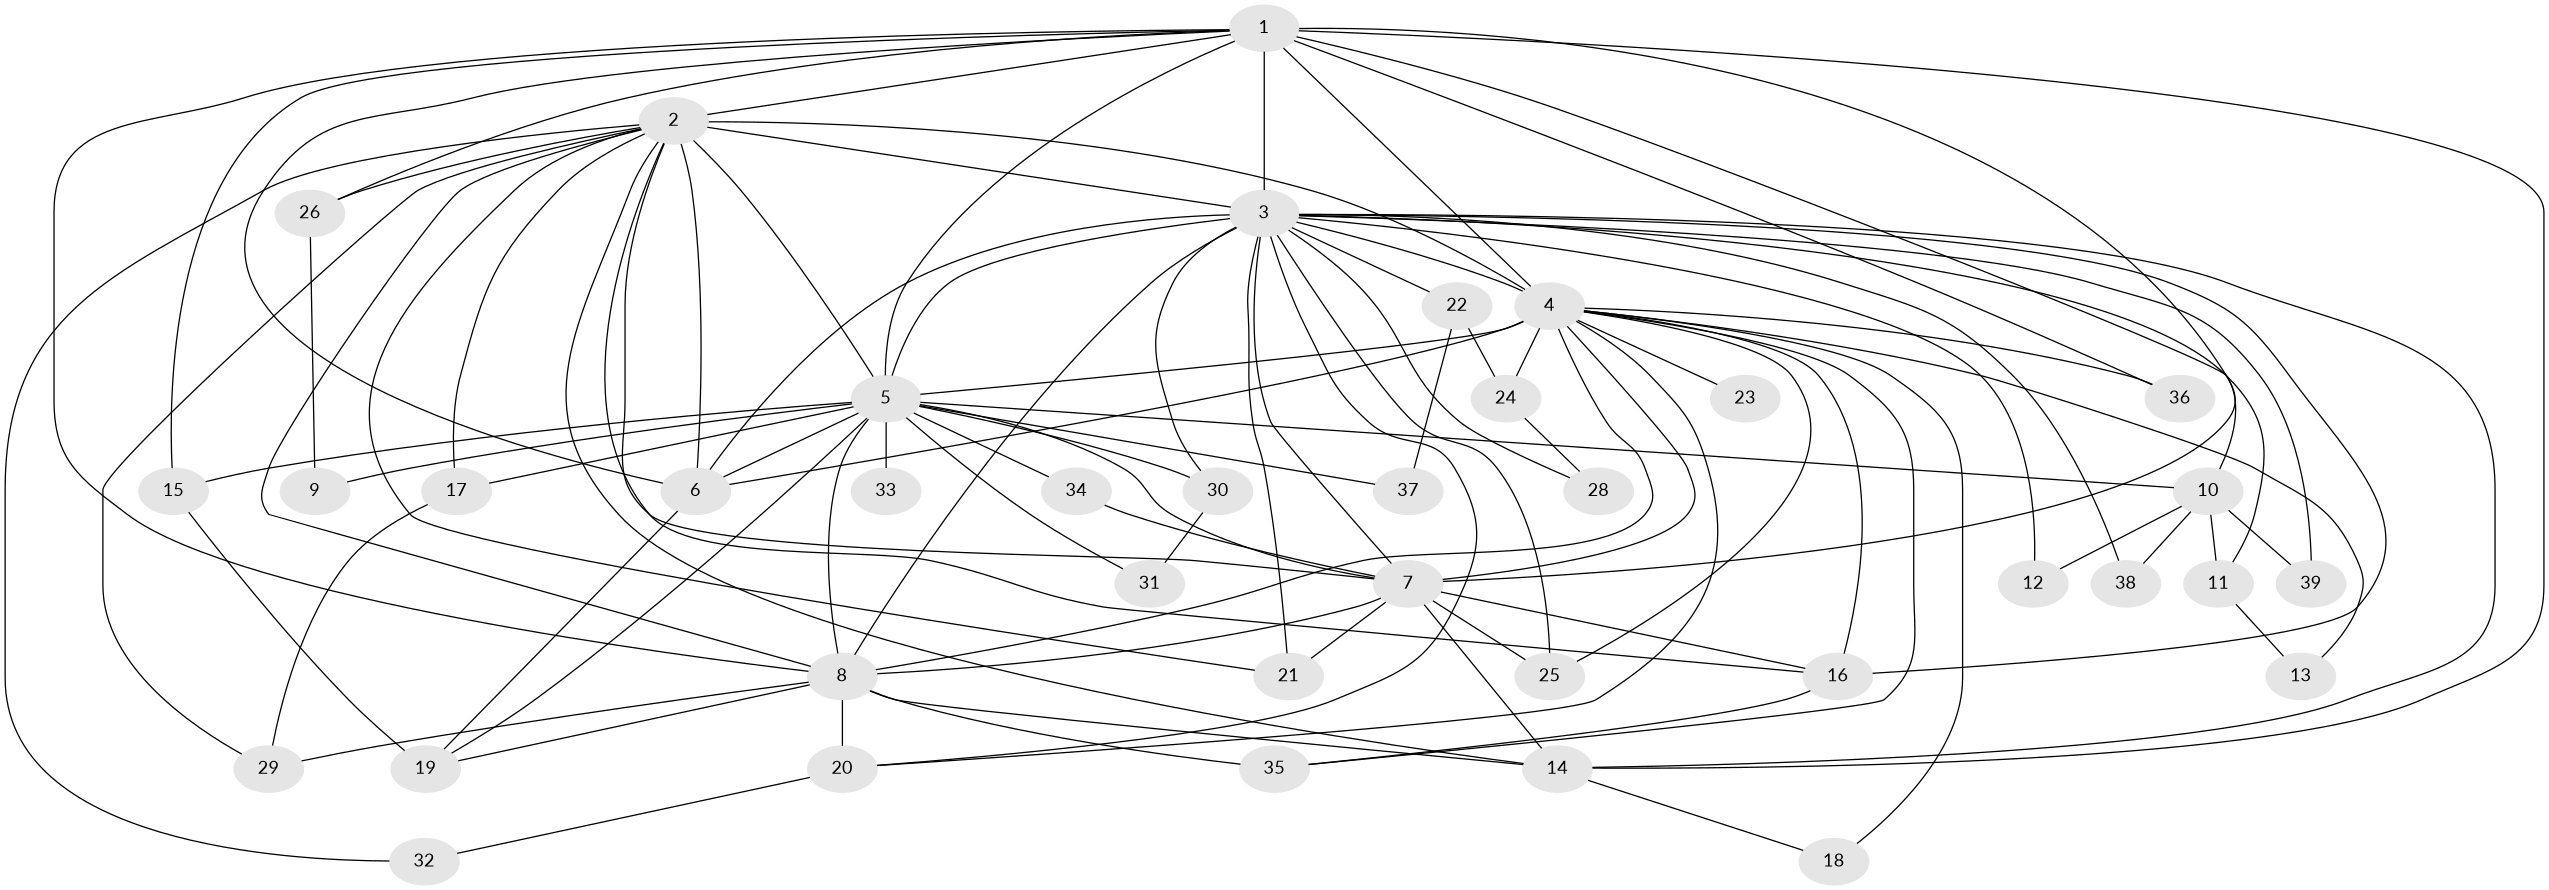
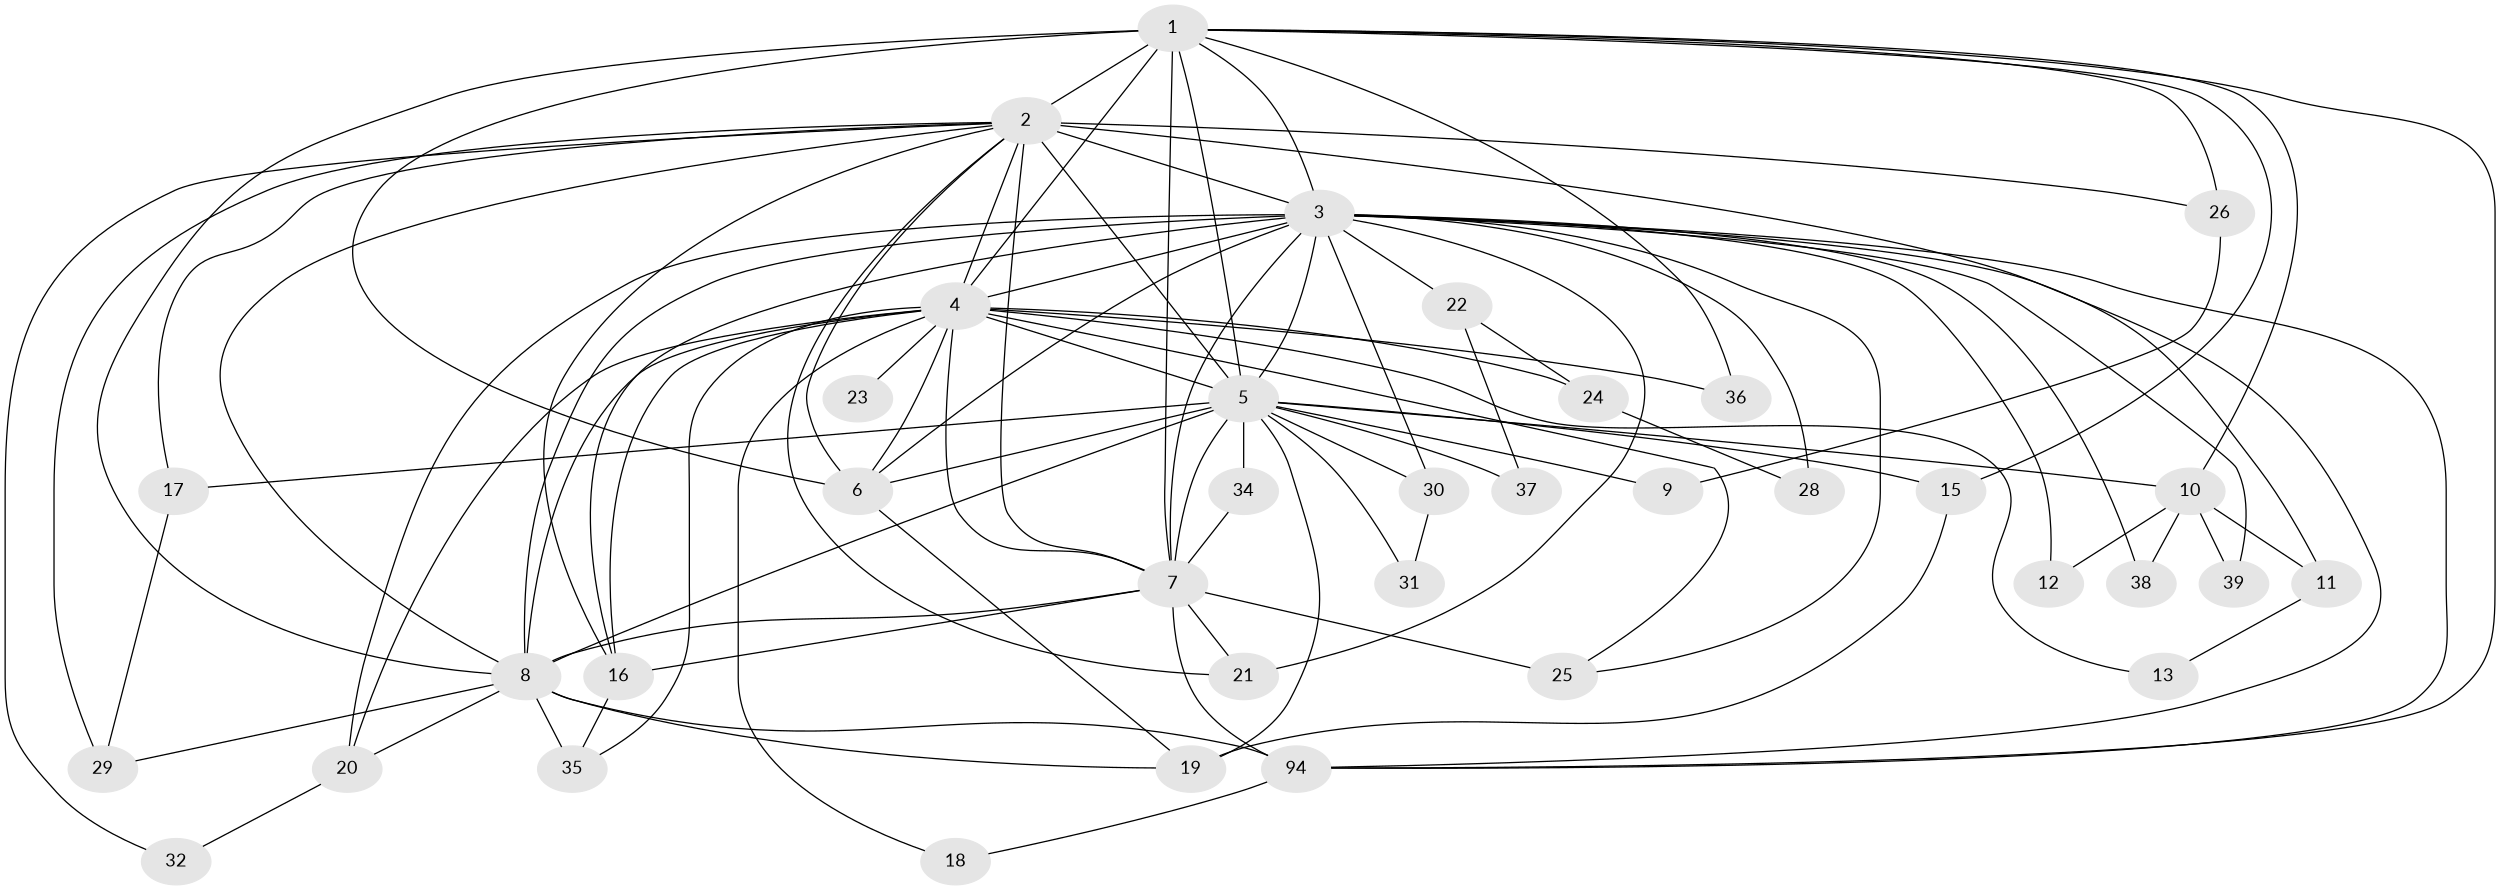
  graph {
    fontname=Lato
    node [color=gray90 fontname=Lato style=filled]
    edge [fontname=Lato weight=1.0]
    1
    2
    3
    4
    5
    6
    7
    8
    10
-   14
+   14 [label=94]
    15
    26
    36
    16
    17
    21
    29
    32
    11
    12
    20
    22
    25
    28
    30
    38
    39
    13
    18
    23
    24
    35
    9
    19
    31
-   33
    34
    37
    1 -- 2 [weight=3.0]
    1 -- 3 [weight=4.0]
    1 -- 4 [weight=4.0]
    1 -- 5 [weight=2.0]
    1 -- 6 [weight=3.0]
    1 -- 7 [weight=2.0]
    1 -- 8
    1 -- 10
    1 -- 14
    1 -- 15
    1 -- 26 [weight=2.0]
    1 -- 36
    2 -- 3 [weight=2.0]
    2 -- 4 [weight=2.0]
    2 -- 5 [weight=2.0]
    2 -- 6
    2 -- 7 [weight=2.0]
    2 -- 8
    2 -- 14
    2 -- 26 [weight=2.0]
    2 -- 16
    2 -- 17
    2 -- 21
    2 -- 29
    2 -- 32
    3 -- 4 [weight=4.0]
    3 -- 5 [weight=2.0]
    3 -- 6 [weight=2.0]
    3 -- 7 [weight=2.0]
    3 -- 8 [weight=2.0]
    3 -- 14
    3 -- 16
    3 -- 21
    3 -- 11
    3 -- 12
    3 -- 20
    3 -- 22 [weight=2.0]
    3 -- 25
    3 -- 28
    3 -- 30
    3 -- 38
    3 -- 39
    4 -- 5 [weight=4.0]
    4 -- 6 [weight=2.0]
    4 -- 7 [weight=2.0]
    4 -- 8
    4 -- 36
    4 -- 16
    4 -- 20
    4 -- 25
    4 -- 13
    4 -- 18
    4 -- 23 [weight=2.0]
    4 -- 24
    4 -- 35
    5 -- 6 [weight=8.0]
    5 -- 7
    5 -- 8 [weight=4.0]
    5 -- 10 [weight=2.0]
    5 -- 15
    5 -- 17
    5 -- 30
    5 -- 9 [weight=2.0]
    5 -- 19
    5 -- 31
-   5 -- 33 [weight=2.0]
    5 -- 34 [weight=2.0]
    5 -- 37
    6 -- 19
    7 -- 8 [weight=3.0]
    7 -- 14
    7 -- 16
    7 -- 21
    7 -- 25 [weight=2.0]
    8 -- 14
    8 -- 29
    8 -- 20 [weight=2.0]
    8 -- 35 [weight=2.0]
    8 -- 19
    10 -- 11
    10 -- 12
    10 -- 38
    10 -- 39
    14 -- 18
    15 -- 19
    26 -- 9
    16 -- 35
    17 -- 29
    11 -- 13
    20 -- 32
    22 -- 24
    22 -- 37
    30 -- 31
    24 -- 28
    34 -- 7
  }
